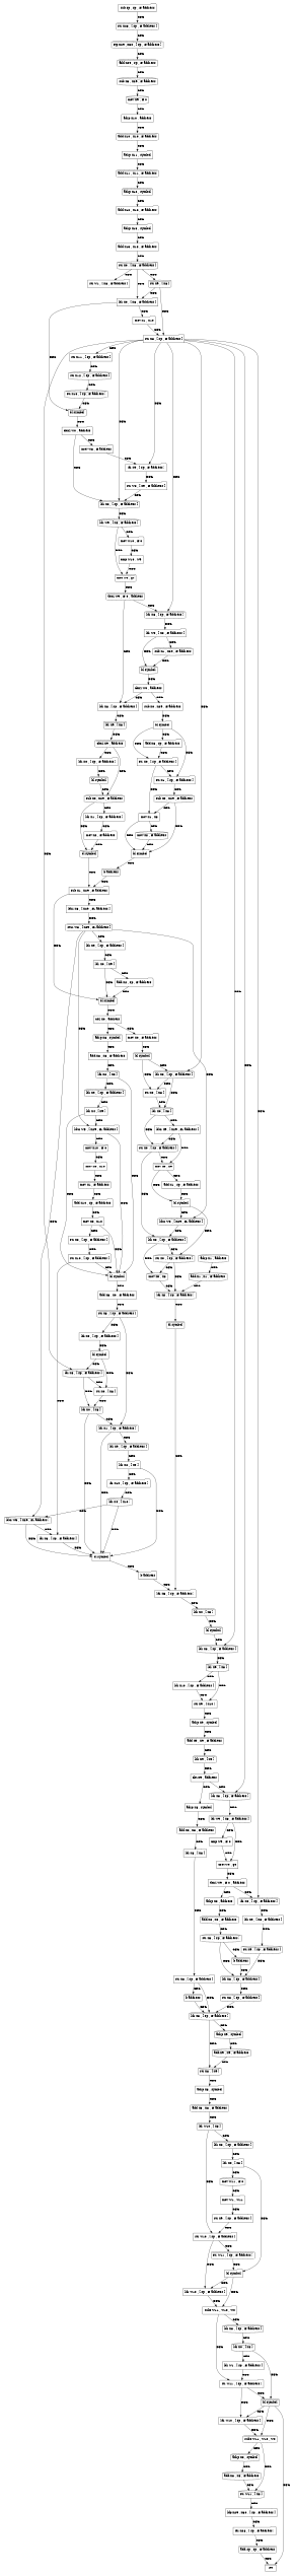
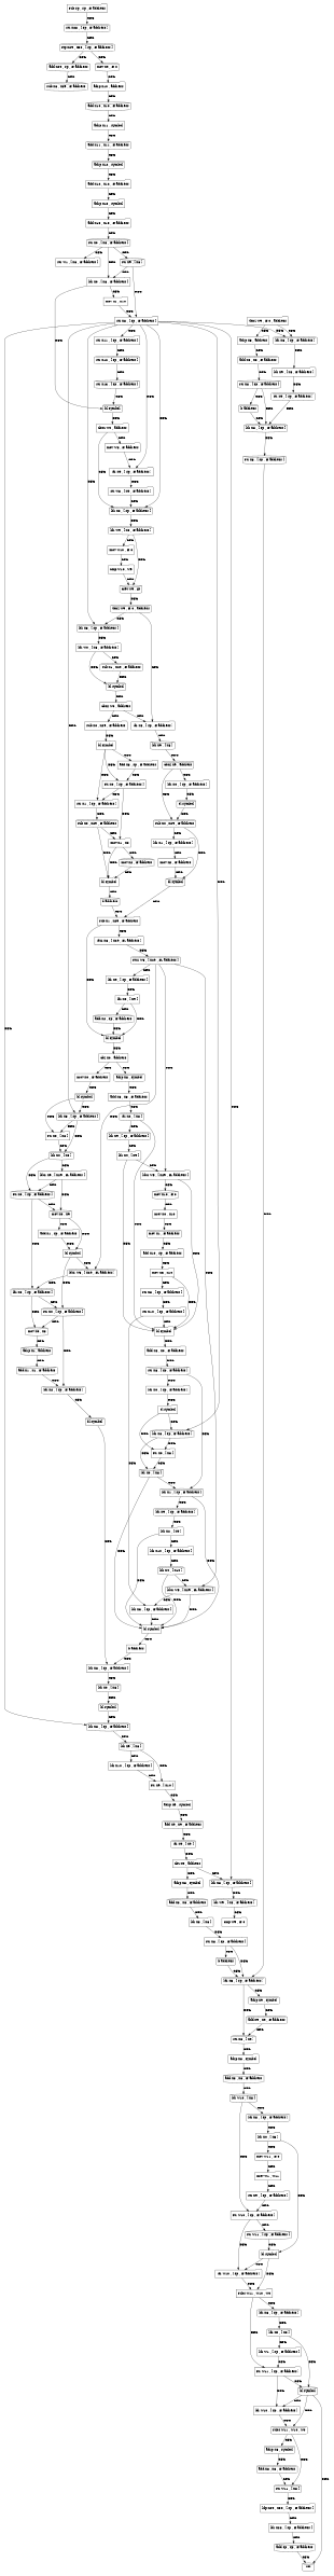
  digraph {
    node [shape=cylinder]
    n1 [label="sub sp , sp , # address" shape=folder]
    n2 [label="str x28 , [ sp , # address ]"]
    n3 [label="stp x29 , x30 , [ sp , # address ]"]
    n4 [label="add x29 , sp , # address"]
    n5 [label="sub x8 , x29 , # address"]
    n6 [label="mov x9 , # 0"]
    n7 [label="adrp x10 , address" shape=folder]
    n8 [label="add x10 , x10 , # address"]
    n9 [label="adrp x11 , symbol" shape=folder]
    n10 [label="add x11 , x11 , # address"]
    n11 [label="adrp x12 , symbol"]
    n12 [label="add x12 , x12 , # address" shape=folder]
    n13 [label="adrp x13 , symbol" shape=folder]
    n14 [label="add x13 , x13 , # address" shape=folder]
    n15 [label="str x0 , [ x8 , # address ]"]
    n16 [label="str w1 , [ x8 , # address ]" shape=folder]
    n17 [label="ldr x0 , [ x8 , # address ]" shape=folder]
    n18 [label="str x9 , [ x8 ]"]
    n19 [label="mov x1 , x10" shape=folder]
    n20 [label="bl symbol"]
    n21 [label="str x8 , [ sp , # address ]" shape=folder]
    n22 [label="str x11 , [ sp , # address ]" shape=folder]
    n23 [label="ldr x8 , [ sp , # address ]"]
    n24 [label="ldr x8 , [ sp , # address ]"]
    n25 [label="ldr x9 , [ sp , # address ]" shape=folder]
    n26 [label="ldr x8 , [ sp , # address ]"]
    n27 [label="ldr x8 , [ sp , # address ]"]
    n28 [label="ldr x8 , [ sp , # address ]"]
    n29 [label="ldr x8 , [ sp , # address ]"]
    n30 [label="ldr x8 , [ sp , # address ]"]
    n31 [label="cbnz w0 , address" shape=folder]
    n32 [label="str x12 , [ sp , # address ]"]
    n33 [label="ldr w9 , [ x8 , # address ]"]
    n34 [label="ldr w0 , [ x8 , # address ]" shape=folder]
    n35 [label="str w8 , [ x9 , # address ]" shape=folder]
    n36 [label="str x0 , [ x8 ]" shape=folder]
    n37 [label="ldr x0 , [ x8 ]"]
    n38 [label="str x0 , [ x8 ]" shape=folder]
    n39 [label="ldr x0 , [ x8 ]"]
    n40 [label="ldr w9 , [ x8 , # address ]"]
    n41 [label="ldr x9 , [ x8 , # address ]" shape=folder]
    n42 [label="ldr x9 , [ x8 ]"]
    n43 [label="str x13 , [ sp , # address ]"]
    n44 [label="mov w8 , # address" shape=folder]
    n45 [label="mov w10 , # 0" shape=folder]
    n46 [label="cset w9 , gt"]
    n47 [label="cmp w10 , w9" shape=folder]
    n48 [label="tbnz w9 , # 0 , address"]
    n49 [label="ldr x8 , [ sp , # address ]" shape=folder]
    n50 [label="ldr x9 , [ x8 ]"]
    n51 [label="cbnz x9 , address"]
    n52 [label="sub x1 , x29 , # address"]
    n53 [label="bl symbol"]
    n54 [label="sub x0 , x29 , # address"]
    n55 [label="ldr x0 , [ sp , # address ]" shape=folder]
    n56 [label="ldr x1 , [ sp , # address ]" shape=folder]
    n57 [label="bl symbol"]
    n58 [label="bl symbol"]
    n59 [label="mov x2 , # address" shape=folder]
    n60 [label="sub x1 , x29 , # address" shape=folder]
    n61 [label="cbnz w0 , address" shape=folder]
    n62 [label="sub x0 , x29 , # address" shape=folder]
    n63 [label="bl symbol" shape=folder]
    n64 [label="add x8 , sp , # address" shape=folder]
    n65 [label="str x0 , [ sp , # address ]" shape=folder]
    n66 [label="str x1 , [ sp , # address ]" shape=folder]
    n67 [label="ldur x8 , [ x29 , #- address ]" shape=folder]
    n68 [label="bl symbol"]
    n69 [label="stur w8 , [ x29 , #- address ]"]
    n70 [label="cbz x0 , address" shape=folder]
    n71 [label="mov x1 , x8" shape=folder]
    n72 [label="sub x0 , x29 , # address"]
    n73 [label="bl symbol" shape=folder]
    n74 [label="mov x2 , # address"]
    n75 [label="b address"]
    n76 [label="mov x0 , # address" shape=folder]
    n77 [label="bl symbol"]
    n78 [label="ldur x9 , [ x29 , #- address ]" shape=folder]
    n79 [label="str x0 , [ sp , # address ]"]
    n80 [label="mov x0 , x9"]
    n81 [label="ldr x8 , [ sp , # address ]"]
    n82 [label="add x1 , sp , # address" shape=folder]
    n83 [label="bl symbol" shape=folder]
    n84 [label="str x0 , [ sp , # address ]"]
    n85 [label="mov x0 , x8"]
    n86 [label="ldur w3 , [ x29 , #- address ]"]
    n87 [label="ldr x2 , [ sp , # address ]"]
    n88 [label="adrp x1 , address"]
    n89 [label="bl symbol"]
    n90 [label="add x1 , x1 , # address"]
    n91 [label="ldr x8 , [ sp , # address ]" shape=folder]
    n92 [label="ldr x0 , [ x8 ]"]
    n93 [label="bl symbol"]
    n94 [label="adrp x8 , symbol"]
    n95 [label="add x8 , x8 , # address" shape=folder]
    n96 [label="ldr x2 , [ x8 ]"]
    n97 [label="ldr x9 , [ sp , # address ]"]
    n98 [label="bl symbol" shape=folder]
    n99 [label="ldr x4 , [ x9 ]" shape=folder]
    n100 [label="add x8 , x0 , # address" shape=folder]
    n101 [label="ldur w5 , [ x29 , #- address ]" shape=folder]
    n102 [label="mov x10 , # 0"]
    n103 [label="mov x0 , x10" shape=folder]
    n104 [label="mov x1 , # address"]
    n105 [label="add x10 , sp , # address" shape=folder]
    n106 [label="mov x3 , x10" shape=folder]
    n107 [label="str x8 , [ sp , # address ]" shape=folder]
    n108 [label="str x10 , [ sp , # address ]" shape=folder]
    n109 [label="ldr x3 , [ sp , # address ]" shape=folder]
    n110 [label="bl symbol" shape=folder]
    n111 [label="str x8 , [ sp , # address ]"]
    n112 [label="ldr x0 , [ sp , # address ]" shape=folder]
    n113 [label="ldr x1 , [ sp , # address ]"]
    n114 [label="bl symbol" shape=folder]
    n115 [label="ldr x9 , [ sp , # address ]"]
    n116 [label="b address" shape=folder]
    n117 [label="ldr x2 , [ x9 ]" shape=folder]
    n118 [label="ldr x10 , [ sp , # address ]" shape=folder]
    n119 [label="ldr x4 , [ x10 ]"]
    n120 [label="ldur w5 , [ x29 , #- address ]"]
    n121 [label="ldr x9 , [ sp , # address ]" shape=folder]
    n122 [label="ldr x0 , [ x9 ]" shape=folder]
-   n123 [label="add x2 , sp , # address" shape=folder]
+   n123 [label="add x2 , sp , # address"]
    n124 [label="cmp w9 , # 0" shape=folder]
-   n125 [label="cset w9 , ge" shape=folder]
    n126 [label="tbnz w9 , # 0 , address" shape=folder]
    n127 [label="adrp x8 , address" shape=folder]
    n128 [label="add x8 , x8 , # address"]
    n129 [label="str x9 , [ sp , # address ]"]
    n130 [label="str x8 , [ sp , # address ]"]
    n131 [label="adrp x8 , symbol" shape=folder]
    n132 [label="add x8 , x8 , # address"]
    n133 [label="ldr x8 , [ x8 ]" shape=folder]
    n134 [label="str x8 , [ sp , # address ]" shape=folder]
    n135 [label="b address"]
    n136 [label="ldr x8 , [ sp , # address ]"]
    n137 [label="adrp x9 , symbol"]
    n138 [label="str x8 , [ x9 ]"]
    n139 [label="add x9 , x9 , # address"]
    n140 [label="adrp x8 , symbol" shape=folder]
    n141 [label="ldr x10 , [ sp , # address ]" shape=folder]
    n142 [label="str x9 , [ x10 ]" shape=folder]
    n143 [label="adrp x9 , symbol" shape=folder]
    n144 [label="add x9 , x9 , # address"]
    n145 [label="ldr x9 , [ x9 ]"]
    n146 [label="cbz x9 , address" shape=folder]
    n147 [label="ldr x8 , [ sp , # address ]"]
    n148 [label="str x8 , [ sp , # address ]"]
    n149 [label="b address"]
    n150 [label="add x8 , x8 , # address"]
    n151 [label="ldr w10 , [ x8 ]"]
    n152 [label="ldr x8 , [ sp , # address ]"]
    n153 [label="str w10 , [ sp , # address ]" shape=folder]
    n154 [label="ldr x0 , [ x8 ]" shape=folder]
    n155 [label="str w11 , [ sp , # address ]"]
    n156 [label="ldr w10 , [ sp , # address ]" shape=folder]
    n157 [label="mov w11 , # 0"]
    n158 [label="bl symbol" shape=folder]
    n159 [label="mov w1 , w11" shape=folder]
    n160 [label="subs w11 , w10 , w0" shape=folder]
    n161 [label="str x9 , [ sp , # address ]" shape=folder]
    n162 [label="ldr x8 , [ sp , # address ]"]
    n163 [label="str w11 , [ sp , # address ]" shape=folder]
    n164 [label="ldr x0 , [ x8 ]"]
    n165 [label="bl symbol"]
    n166 [label="ldr w10 , [ sp , # address ]" shape=folder]
    n167 [label="ldr w1 , [ sp , # address ]" shape=folder]
    n168 [label="subs w11 , w10 , w0"]
    n169 [label=ret]
    n170 [label="adrp x8 , symbol"]
    n171 [label="str w11 , [ x8 ]"]
    n172 [label="add x8 , x8 , # address"]
    n173 [label="ldp x29 , x30 , [ sp , # address ]" shape=folder]
    n174 [label="ldr x28 , [ sp , # address ]" shape=folder]
    n175 [label="add sp , sp , # address"]
    n1 -> n2 [label=CFG]
    n2 -> n3 [label=CFG]
    n3 -> n4 [label=CFG]
    n4 -> n5 [label=CFG]
-   n5 -> n6 [label=CFG]
+   n3 -> n6 [label=CFG]
    n6 -> n7 [label=CFG]
    n7 -> n8 [label=CFG]
    n8 -> n9 [label=CFG]
    n9 -> n10 [label=CFG]
    n10 -> n11 [label=CFG]
    n11 -> n12 [label=CFG]
    n12 -> n13 [label=CFG]
    n13 -> n14 [label=CFG]
    n14 -> n15 [label=CFG]
    n15 -> n16 [label=CFG]
    n15 -> n17 [label=DFG]
    n15 -> n18 [label=CFG]
    n17 -> n19 [label=CFG]
    n17 -> n20 [label=DFG]
    n18 -> n17 [label=CFG]
    n18 -> n21 [label=DFG]
    n19 -> n21 [label=CFG]
    n20 -> n31 [label=DFG]
    n21 -> n22 [label=CFG]
    n21 -> n23 [label=DFG]
    n21 -> n24 [label=DFG]
    n21 -> n25 [label=DFG]
    n21 -> n26 [label=DFG]
    n21 -> n27 [label=DFG]
    n21 -> n28 [label=DFG]
    n21 -> n29 [label=DFG]
    n21 -> n30 [label=DFG]
    n22 -> n32 [label=CFG]
    n23 -> n33 [label=DFG]
    n24 -> n34 [label=DFG]
    n25 -> n35 [label=DFG]
    n26 -> n36 [label=DFG]
    n26 -> n37 [label=DFG]
    n27 -> n38 [label=DFG]
    n27 -> n39 [label=DFG]
    n28 -> n40 [label=DFG]
    n29 -> n41 [label=DFG]
    n30 -> n42 [label=DFG]
    n31 -> n23 [label=CFG]
    n31 -> n44 [label=CFG]
    n32 -> n43 [label=CFG]
    n33 -> n45 [label=CFG]
    n33 -> n46 [label=DFG]
    n34 -> n52 [label=CFG]
    n34 -> n53 [label=DFG]
    n35 -> n23 [label=CFG]
    n36 -> n37 [label=CFG]
    n37 -> n78 [label=CFG]
    n37 -> n79 [label=DFG]
    n38 -> n39 [label=CFG]
    n39 -> n110 [label=DFG]
    n39 -> n113 [label=CFG]
    n40 -> n124 [label=CFG]
-   n40 -> n125 [label=DFG]
    n41 -> n129 [label=DFG]
    n42 -> n141 [label=CFG]
    n42 -> n142 [label=DFG]
    n43 -> n20 [label=CFG]
    n44 -> n25 [label=CFG]
    n45 -> n47 [label=CFG]
    n46 -> n48 [label=DFG]
    n47 -> n46 [label=CFG]
    n48 -> n24 [label=CFG]
    n48 -> n49 [label=CFG]
    n49 -> n50 [label=CFG]
    n50 -> n51 [label=DFG]
    n51 -> n54 [label=CFG]
    n51 -> n55 [label=CFG]
    n52 -> n53 [label=DFG]
    n53 -> n61 [label=DFG]
    n54 -> n56 [label=CFG]
    n54 -> n57 [label=DFG]
    n55 -> n58 [label=CFG]
    n56 -> n59 [label=CFG]
    n57 -> n60 [label=CFG]
    n58 -> n54 [label=CFG]
    n59 -> n57 [label=CFG]
    n60 -> n67 [label=CFG]
    n60 -> n68 [label=DFG]
    n61 -> n49 [label=CFG]
    n61 -> n62 [label=CFG]
    n62 -> n63 [label=DFG]
    n63 -> n64 [label=CFG]
    n63 -> n65 [label=DFG]
    n63 -> n66 [label=DFG]
    n64 -> n65 [label=CFG]
    n65 -> n66 [label=CFG]
    n65 -> n71 [label=DFG]
    n66 -> n72 [label=CFG]
    n67 -> n69 [label=DFG]
    n68 -> n70 [label=DFG]
    n69 -> n86 [label=DFG]
    n69 -> n101 [label=DFG]
    n69 -> n120 [label=DFG]
    n69 -> n121 [label=CFG]
    n70 -> n76 [label=CFG]
    n70 -> n94 [label=CFG]
    n71 -> n73 [label=DFG]
    n71 -> n74 [label=CFG]
    n72 -> n71 [label=CFG]
    n72 -> n73 [label=DFG]
    n73 -> n75 [label=CFG]
    n74 -> n73 [label=CFG]
    n75 -> n60 [label=CFG]
    n76 -> n77 [label=CFG]
    n77 -> n26 [label=CFG]
    n77 -> n36 [label=DFG]
    n78 -> n79 [label=CFG]
    n78 -> n80 [label=DFG]
    n79 -> n80 [label=CFG]
    n79 -> n81 [label=DFG]
    n80 -> n82 [label=CFG]
    n80 -> n83 [label=DFG]
    n81 -> n84 [label=CFG]
    n81 -> n85 [label=DFG]
    n82 -> n83 [label=DFG]
    n83 -> n84 [label=DFG]
    n83 -> n86 [label=CFG]
    n84 -> n85 [label=CFG]
    n84 -> n87 [label=DFG]
-   n85 -> n87 [label=CFG]
+   n85 -> n88 [label=CFG]
    n86 -> n81 [label=CFG]
    n87 -> n89 [label=CFG]
    n88 -> n90 [label=CFG]
    n89 -> n91 [label=CFG]
    n90 -> n87 [label=CFG]
    n91 -> n92 [label=CFG]
    n92 -> n93 [label=DFG]
    n93 -> n30 [label=CFG]
    n94 -> n95 [label=CFG]
    n95 -> n96 [label=CFG]
    n96 -> n97 [label=CFG]
    n96 -> n98 [label=DFG]
    n97 -> n99 [label=CFG]
    n98 -> n100 [label=DFG]
    n99 -> n98 [label=DFG]
    n99 -> n101 [label=CFG]
    n100 -> n111 [label=DFG]
    n101 -> n98 [label=DFG]
    n101 -> n102 [label=CFG]
    n102 -> n103 [label=CFG]
    n103 -> n104 [label=CFG]
    n104 -> n105 [label=CFG]
    n105 -> n106 [label=CFG]
    n106 -> n98 [label=DFG]
    n106 -> n107 [label=CFG]
    n107 -> n108 [label=CFG]
    n108 -> n98 [label=CFG]
    n108 -> n109 [label=DFG]
    n109 -> n110 [label=DFG]
    n110 -> n116 [label=CFG]
    n111 -> n112 [label=DFG]
    n111 -> n113 [label=DFG]
    n112 -> n114 [label=DFG]
    n113 -> n110 [label=DFG]
    n113 -> n115 [label=CFG]
    n114 -> n27 [label=CFG]
    n114 -> n38 [label=DFG]
    n115 -> n117 [label=CFG]
    n116 -> n91 [label=CFG]
    n117 -> n110 [label=DFG]
    n117 -> n118 [label=CFG]
    n118 -> n119 [label=CFG]
    n119 -> n110 [label=DFG]
    n119 -> n120 [label=CFG]
    n120 -> n109 [label=CFG]
    n120 -> n110 [label=DFG]
    n121 -> n122 [label=CFG]
    n122 -> n68 [label=DFG]
    n122 -> n123 [label=CFG]
    n123 -> n68 [label=DFG]
-   n124 -> n125 [label=CFG]
-   n125 -> n126 [label=DFG]
    n126 -> n29 [label=CFG]
    n126 -> n127 [label=CFG]
    n127 -> n128 [label=CFG]
    n128 -> n130 [label=CFG]
    n129 -> n147 [label=DFG]
    n130 -> n147 [label=DFG]
    n130 -> n149 [label=CFG]
    n131 -> n132 [label=CFG]
    n132 -> n133 [label=CFG]
    n133 -> n134 [label=DFG]
    n134 -> n135 [label=CFG]
    n134 -> n136 [label=DFG]
    n135 -> n136 [label=CFG]
    n136 -> n137 [label=CFG]
    n136 -> n138 [label=DFG]
    n137 -> n139 [label=CFG]
    n138 -> n140 [label=CFG]
    n139 -> n138 [label=CFG]
    n140 -> n150 [label=CFG]
    n141 -> n142 [label=CFG]
    n142 -> n143 [label=CFG]
    n143 -> n144 [label=CFG]
    n144 -> n145 [label=CFG]
    n145 -> n146 [label=DFG]
    n146 -> n28 [label=CFG]
    n146 -> n131 [label=CFG]
    n147 -> n148 [label=DFG]
    n148 -> n136 [label=DFG]
    n149 -> n147 [label=CFG]
    n150 -> n151 [label=CFG]
    n151 -> n152 [label=CFG]
    n151 -> n153 [label=DFG]
    n152 -> n154 [label=CFG]
    n153 -> n155 [label=CFG]
    n153 -> n156 [label=DFG]
    n154 -> n157 [label=CFG]
    n154 -> n158 [label=DFG]
    n155 -> n158 [label=CFG]
    n156 -> n160 [label=DFG]
    n157 -> n159 [label=CFG]
    n158 -> n156 [label=CFG]
    n158 -> n160 [label=DFG]
    n159 -> n161 [label=CFG]
    n160 -> n162 [label=CFG]
    n160 -> n163 [label=DFG]
    n161 -> n153 [label=CFG]
    n162 -> n164 [label=CFG]
    n163 -> n165 [label=CFG]
    n163 -> n166 [label=DFG]
    n164 -> n165 [label=DFG]
    n164 -> n167 [label=CFG]
    n165 -> n166 [label=CFG]
    n165 -> n168 [label=DFG]
    n165 -> n169 [label=DFG]
    n166 -> n168 [label=DFG]
    n167 -> n163 [label=CFG]
    n168 -> n170 [label=CFG]
    n168 -> n171 [label=DFG]
    n170 -> n172 [label=CFG]
    n171 -> n173 [label=CFG]
    n172 -> n171 [label=CFG]
    n173 -> n174 [label=CFG]
    n174 -> n175 [label=CFG]
    n175 -> n169 [label=CFG]
  }
